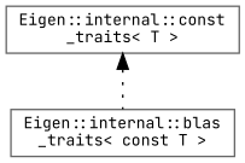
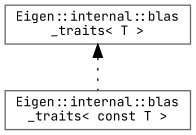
  digraph {
    rankdir=TB
    fontname="JetBrains Mono"
    node [color=grey40 fillcolor=white fontname="JetBrains Mono" fontsize=10 shape=box style=filled]
-   n1 [height=0.2 label="Eigen::internal::const\l_traits\< T \>" width=0.4]
+   n1 [height=0.2 label="Eigen::internal::blas\l_traits\< T \>" width=0.4]
    n2 [height=0.2 label="Eigen::internal::blas\l_traits\< const T \>" width=0.4]
    n1 -> n2 [color=black dir=back fontname="JetBrains Mono" fontsize=10 labelfontname=Helvetica labelfontsize=10 style=dotted]
  }
